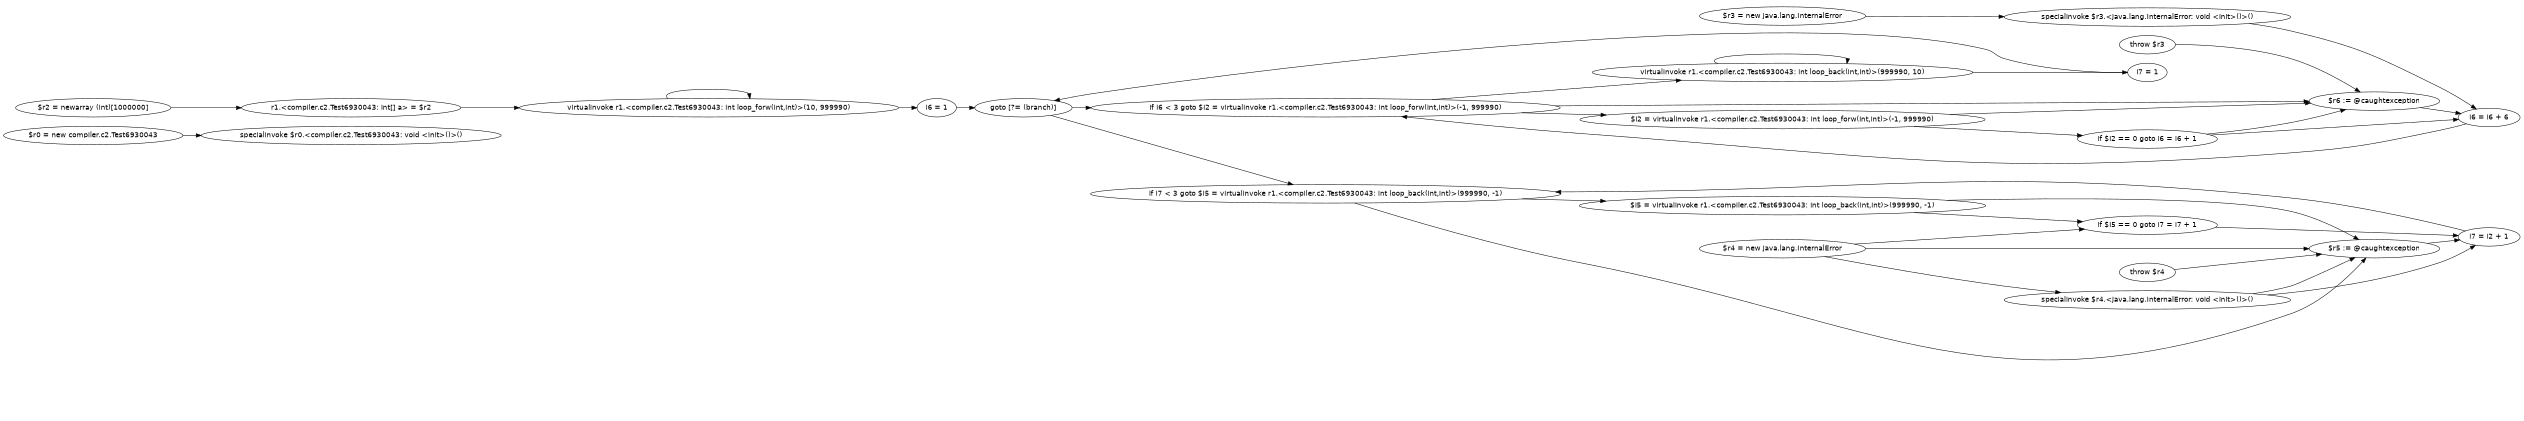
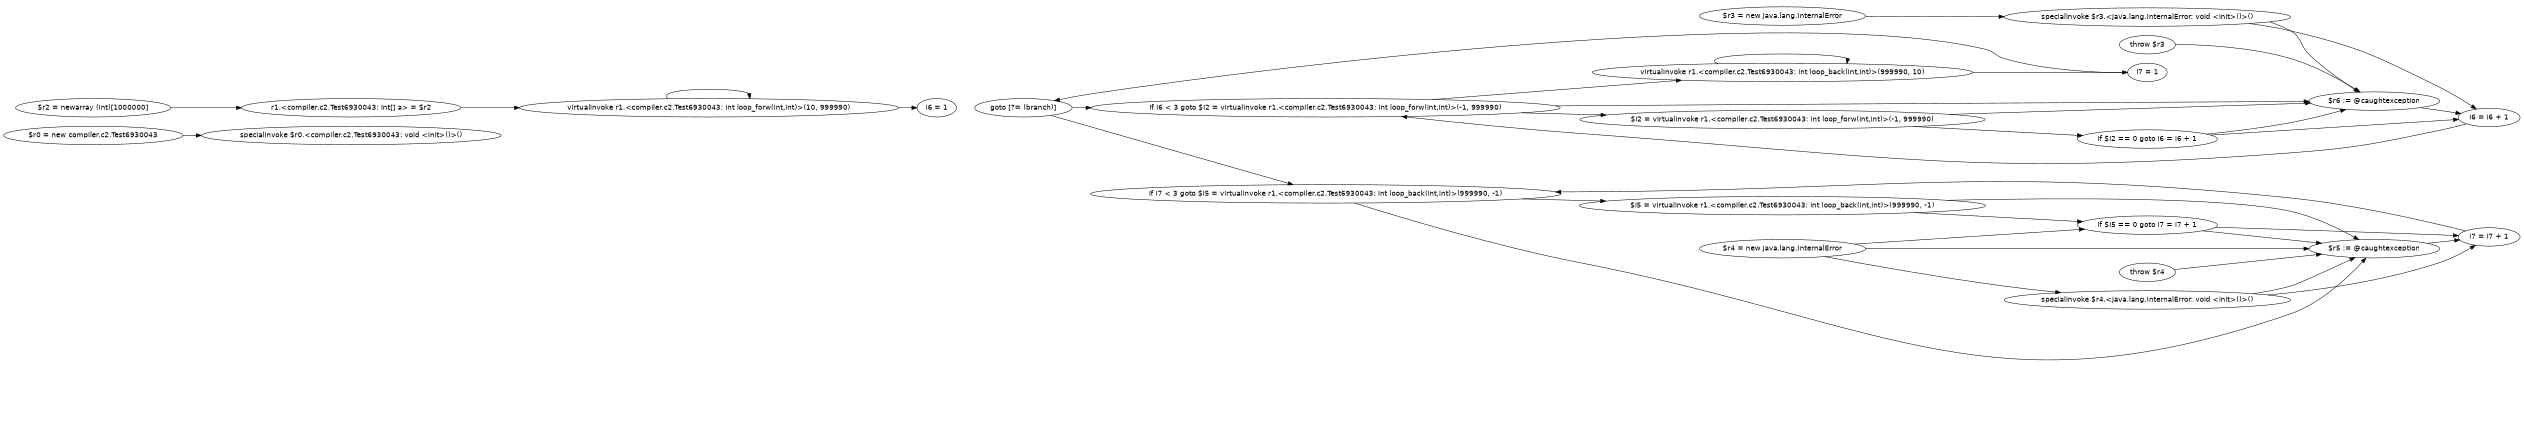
  digraph {
    fontname="DejaVu Sans"
    rankdir=LR
    node [fontname="DejaVu Sans"]
    edge [fontname="DejaVu Sans"]
    "$r0 = new compiler.c2.Test6930043"
    "specialinvoke $r0.<compiler.c2.Test6930043: void <init>()>()"
    "$r2 = newarray (int)[1000000]"
    "r1.<compiler.c2.Test6930043: int[] a> = $r2"
    "virtualinvoke r1.<compiler.c2.Test6930043: int loop_forw(int,int)>(10, 999990)"
    n6 [label="i6 = 1"]
    "goto [?= (branch)]"
    "if i6 < 3 goto $i2 = virtualinvoke r1.<compiler.c2.Test6930043: int loop_forw(int,int)>(-1, 999990)"
    "if i7 < 3 goto $i5 = virtualinvoke r1.<compiler.c2.Test6930043: int loop_back(int,int)>(999990, -1)"
    "$i2 = virtualinvoke r1.<compiler.c2.Test6930043: int loop_forw(int,int)>(-1, 999990)"
    "$r6 := @caughtexception"
    "virtualinvoke r1.<compiler.c2.Test6930043: int loop_back(int,int)>(999990, 10)"
    "$i5 = virtualinvoke r1.<compiler.c2.Test6930043: int loop_back(int,int)>(999990, -1)"
    "$r5 := @caughtexception"
    "if $i2 == 0 goto i6 = i6 + 1"
-   "i6 = i6 + 1" [label="i6 = i6 + 6"]
+   "i6 = i6 + 1"
    "$r3 = new java.lang.InternalError"
    "specialinvoke $r3.<java.lang.InternalError: void <init>()>()"
    "throw $r3"
    n20 [label="i7 = 1"]
    "if $i5 == 0 goto i7 = i7 + 1"
-   "i7 = i7 + 1" [label="i7 = i2 + 1"]
+   "i7 = i7 + 1"
    "$r4 = new java.lang.InternalError"
    "specialinvoke $r4.<java.lang.InternalError: void <init>()>()"
    "throw $r4"
    "$r0 = new compiler.c2.Test6930043" -> "specialinvoke $r0.<compiler.c2.Test6930043: void <init>()>()"
    "$r2 = newarray (int)[1000000]" -> "r1.<compiler.c2.Test6930043: int[] a> = $r2"
    "r1.<compiler.c2.Test6930043: int[] a> = $r2" -> "virtualinvoke r1.<compiler.c2.Test6930043: int loop_forw(int,int)>(10, 999990)"
    "virtualinvoke r1.<compiler.c2.Test6930043: int loop_forw(int,int)>(10, 999990)" -> "virtualinvoke r1.<compiler.c2.Test6930043: int loop_forw(int,int)>(10, 999990)"
    "virtualinvoke r1.<compiler.c2.Test6930043: int loop_forw(int,int)>(10, 999990)" -> n6
-   n6 -> "goto [?= (branch)]"
    "goto [?= (branch)]" -> "if i6 < 3 goto $i2 = virtualinvoke r1.<compiler.c2.Test6930043: int loop_forw(int,int)>(-1, 999990)"
    "goto [?= (branch)]" -> "if i7 < 3 goto $i5 = virtualinvoke r1.<compiler.c2.Test6930043: int loop_back(int,int)>(999990, -1)"
    "if i6 < 3 goto $i2 = virtualinvoke r1.<compiler.c2.Test6930043: int loop_forw(int,int)>(-1, 999990)" -> "$i2 = virtualinvoke r1.<compiler.c2.Test6930043: int loop_forw(int,int)>(-1, 999990)"
    "if i6 < 3 goto $i2 = virtualinvoke r1.<compiler.c2.Test6930043: int loop_forw(int,int)>(-1, 999990)" -> "$r6 := @caughtexception"
    "if i6 < 3 goto $i2 = virtualinvoke r1.<compiler.c2.Test6930043: int loop_forw(int,int)>(-1, 999990)" -> "virtualinvoke r1.<compiler.c2.Test6930043: int loop_back(int,int)>(999990, 10)"
    "if i7 < 3 goto $i5 = virtualinvoke r1.<compiler.c2.Test6930043: int loop_back(int,int)>(999990, -1)" -> "$i5 = virtualinvoke r1.<compiler.c2.Test6930043: int loop_back(int,int)>(999990, -1)"
    "if i7 < 3 goto $i5 = virtualinvoke r1.<compiler.c2.Test6930043: int loop_back(int,int)>(999990, -1)" -> "$r5 := @caughtexception"
    "$i2 = virtualinvoke r1.<compiler.c2.Test6930043: int loop_forw(int,int)>(-1, 999990)" -> "$r6 := @caughtexception"
    "$i2 = virtualinvoke r1.<compiler.c2.Test6930043: int loop_forw(int,int)>(-1, 999990)" -> "if $i2 == 0 goto i6 = i6 + 1"
    "$r6 := @caughtexception" -> "i6 = i6 + 1"
    "virtualinvoke r1.<compiler.c2.Test6930043: int loop_back(int,int)>(999990, 10)" -> "virtualinvoke r1.<compiler.c2.Test6930043: int loop_back(int,int)>(999990, 10)"
    "virtualinvoke r1.<compiler.c2.Test6930043: int loop_back(int,int)>(999990, 10)" -> n20
    "$i5 = virtualinvoke r1.<compiler.c2.Test6930043: int loop_back(int,int)>(999990, -1)" -> "$r5 := @caughtexception"
    "$i5 = virtualinvoke r1.<compiler.c2.Test6930043: int loop_back(int,int)>(999990, -1)" -> "if $i5 == 0 goto i7 = i7 + 1"
    "$r5 := @caughtexception" -> "i7 = i7 + 1"
    "if $i2 == 0 goto i6 = i6 + 1" -> "$r6 := @caughtexception"
    "if $i2 == 0 goto i6 = i6 + 1" -> "i6 = i6 + 1"
    "i6 = i6 + 1" -> "if i6 < 3 goto $i2 = virtualinvoke r1.<compiler.c2.Test6930043: int loop_forw(int,int)>(-1, 999990)"
    "$r3 = new java.lang.InternalError" -> "specialinvoke $r3.<java.lang.InternalError: void <init>()>()"
+   "specialinvoke $r3.<java.lang.InternalError: void <init>()>()" -> "$r6 := @caughtexception"
    "specialinvoke $r3.<java.lang.InternalError: void <init>()>()" -> "i6 = i6 + 1"
    "throw $r3" -> "$r6 := @caughtexception"
    n20 -> "goto [?= (branch)]"
+   "if $i5 == 0 goto i7 = i7 + 1" -> "$r5 := @caughtexception"
    "if $i5 == 0 goto i7 = i7 + 1" -> "i7 = i7 + 1"
    "i7 = i7 + 1" -> "if i7 < 3 goto $i5 = virtualinvoke r1.<compiler.c2.Test6930043: int loop_back(int,int)>(999990, -1)"
    "$r4 = new java.lang.InternalError" -> "$r5 := @caughtexception"
    "$r4 = new java.lang.InternalError" -> "if $i5 == 0 goto i7 = i7 + 1"
    "$r4 = new java.lang.InternalError" -> "specialinvoke $r4.<java.lang.InternalError: void <init>()>()"
    "specialinvoke $r4.<java.lang.InternalError: void <init>()>()" -> "$r5 := @caughtexception"
    "specialinvoke $r4.<java.lang.InternalError: void <init>()>()" -> "i7 = i7 + 1"
    "throw $r4" -> "$r5 := @caughtexception"
  }
